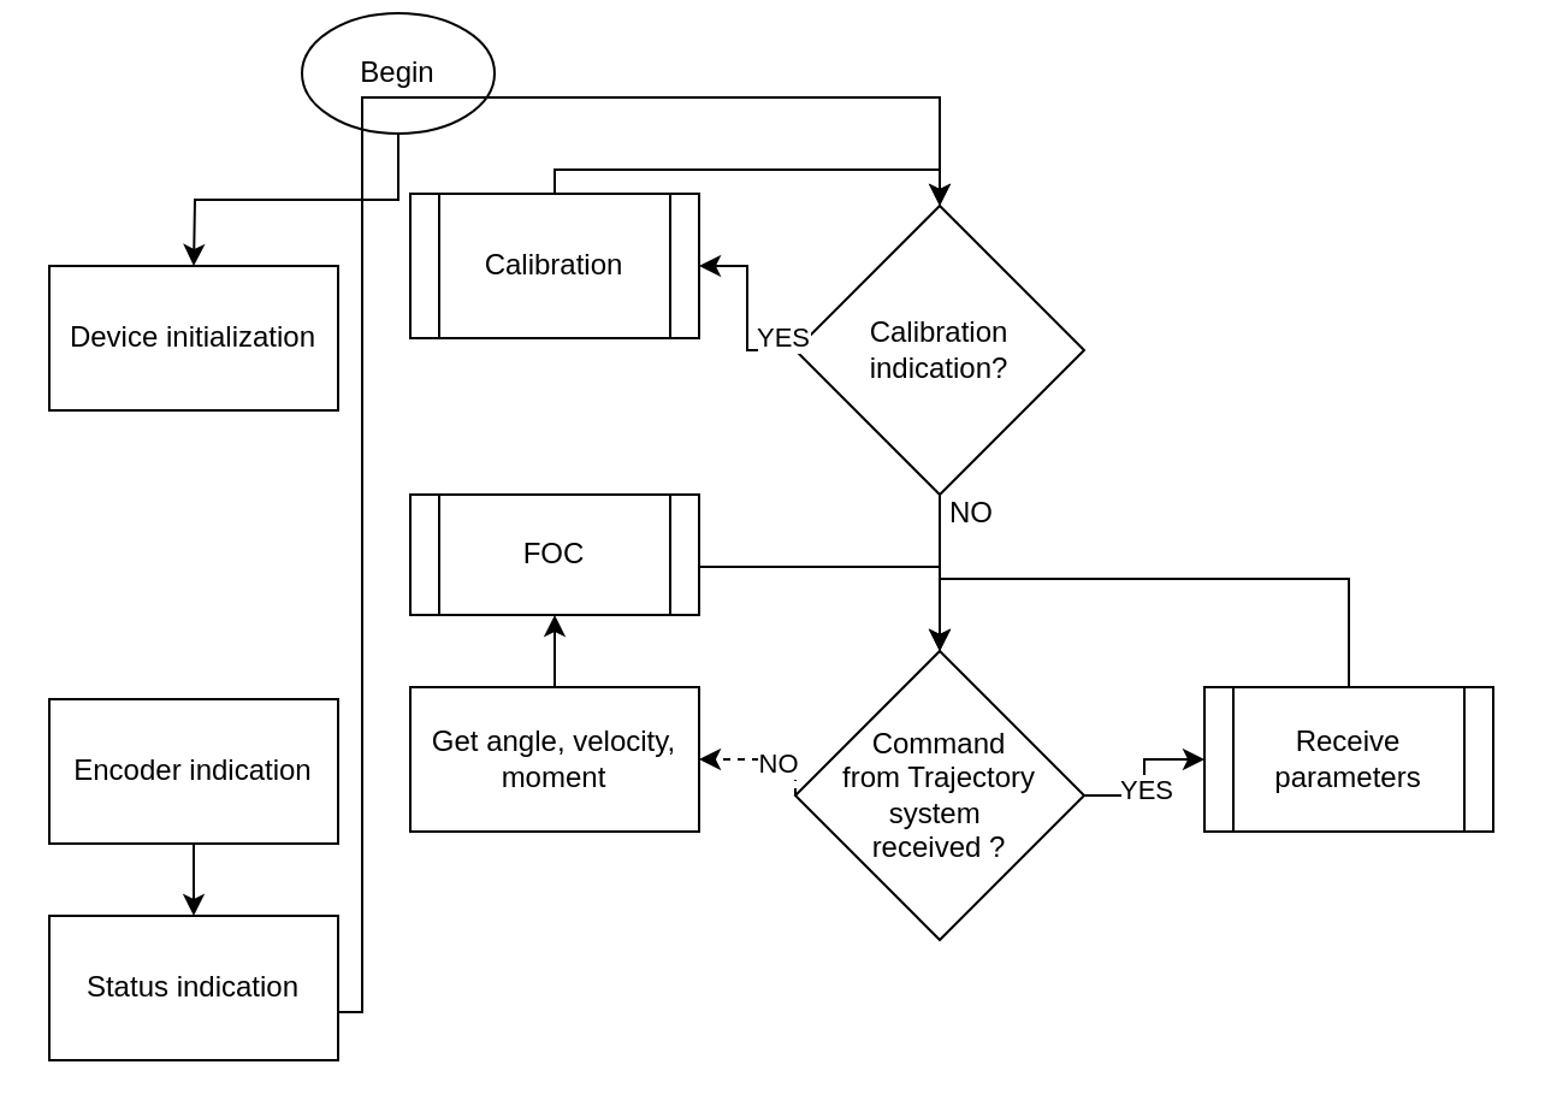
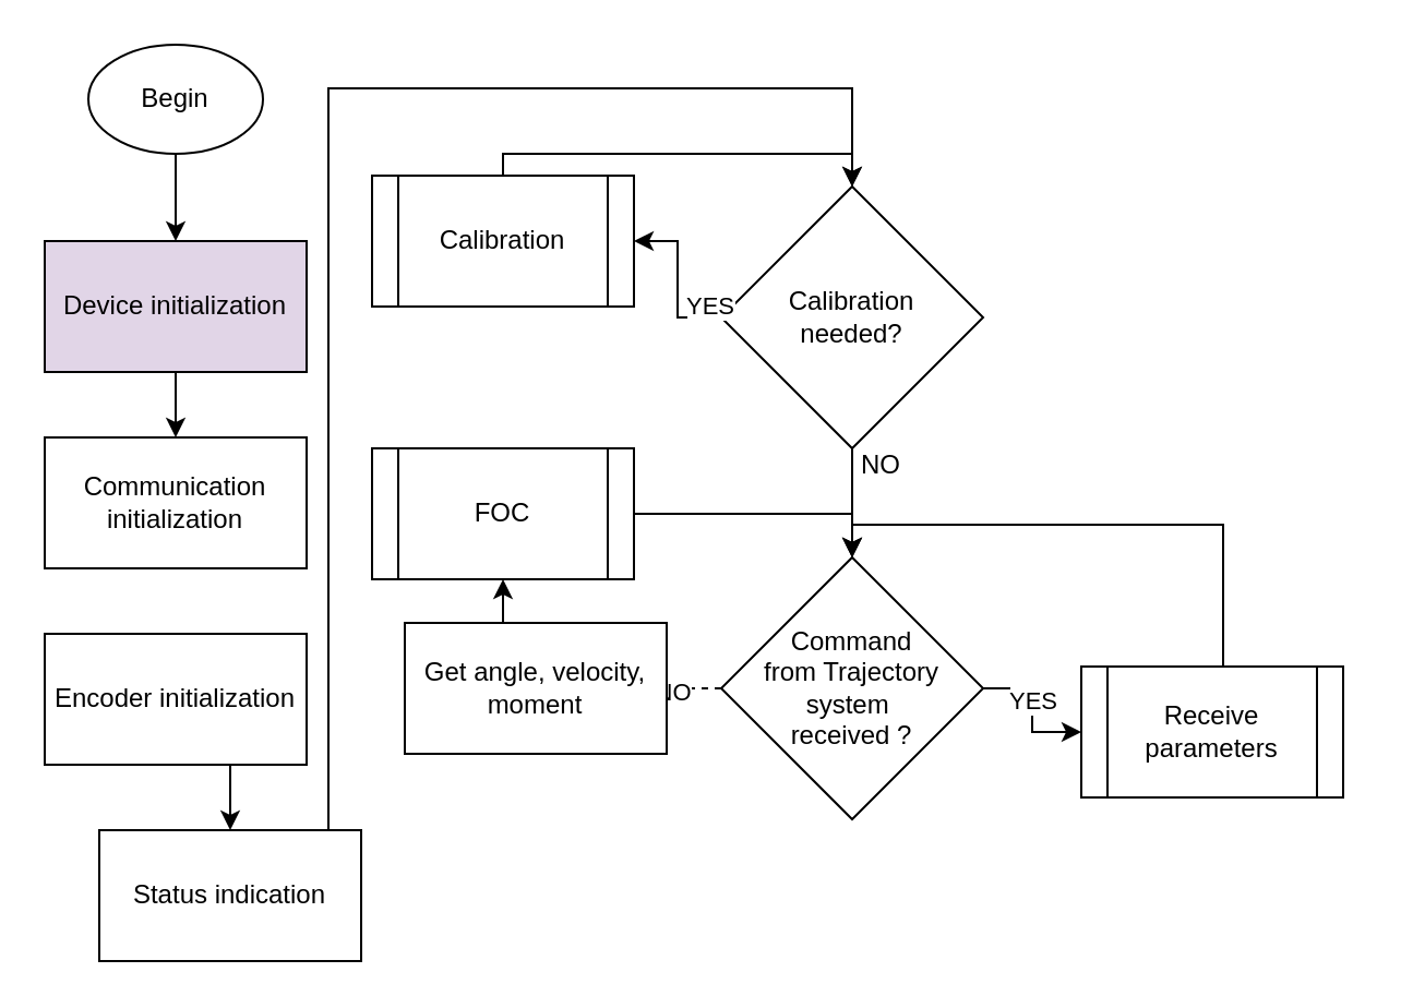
  <mxCell id="0" />
  <mxCell id="1" parent="0" />
  <mxCell id="2" style="edgeStyle=orthogonalEdgeStyle;rounded=0;orthogonalLoop=1;jettySize=auto;html=1;exitX=0.5;exitY=1;exitDx=0;exitDy=0;entryX=0.5;entryY=0;entryDx=0;entryDy=0;" parent="1" source="3" edge="1"><mxGeometry relative="1" as="geometry"><mxPoint x="80" y="110" as="targetPoint" /></mxGeometry></mxCell>
- <mxCell id="3" value="Begin" style="ellipse;whiteSpace=wrap;html=1;" parent="1" vertex="1"><mxGeometry x="125" y="5" width="80" height="50" as="geometry" /></mxCell>
+ <mxCell id="3" value="Begin" style="ellipse;whiteSpace=wrap;html=1;" parent="1" vertex="1"><mxGeometry x="40" y="20" width="80" height="50" as="geometry" /></mxCell>
+ <mxCell id="4" value="Communication initialization" style="rounded=0;whiteSpace=wrap;html=1;" parent="1" vertex="1"><mxGeometry x="20" y="200" width="120" height="60" as="geometry" /></mxCell>
  <mxCell id="5" style="edgeStyle=orthogonalEdgeStyle;rounded=0;orthogonalLoop=1;jettySize=auto;html=1;exitX=0.5;exitY=1;exitDx=0;exitDy=0;entryX=0.5;entryY=0;entryDx=0;entryDy=0;" parent="1" source="6" target="10" edge="1"><mxGeometry relative="1" as="geometry" /></mxCell>
- <mxCell id="6" value="Encoder indication" style="rounded=0;whiteSpace=wrap;html=1;" parent="1" vertex="1"><mxGeometry x="20" y="290" width="120" height="60" as="geometry" /></mxCell>
- <mxCell id="7" value="Device initialization" style="rounded=0;whiteSpace=wrap;html=1;" parent="1" vertex="1"><mxGeometry x="20" y="110" width="120" height="60" as="geometry" /></mxCell>
+ <mxCell id="6" value="Encoder initialization" style="rounded=0;whiteSpace=wrap;html=1;" parent="1" vertex="1"><mxGeometry x="20" y="290" width="120" height="60" as="geometry" /></mxCell>
+ <mxCell id="7" value="Device initialization" style="rounded=0;whiteSpace=wrap;html=1;fillColor=#e1d5e7;" parent="1" vertex="1"><mxGeometry x="20" y="110" width="120" height="60" as="geometry" /></mxCell>
+ <mxCell id="8" style="edgeStyle=orthogonalEdgeStyle;rounded=0;orthogonalLoop=1;jettySize=auto;html=1;exitX=0.5;exitY=1;exitDx=0;exitDy=0;entryX=0.5;entryY=0;entryDx=0;entryDy=0;" parent="1" source="7" target="4" edge="1"><mxGeometry relative="1" as="geometry" /></mxCell>
  <mxCell id="9" style="edgeStyle=orthogonalEdgeStyle;rounded=0;orthogonalLoop=1;jettySize=auto;html=1;exitX=1;exitY=0.5;exitDx=0;exitDy=0;entryX=0.5;entryY=0;entryDx=0;entryDy=0;" parent="1" source="10" target="12" edge="1"><mxGeometry relative="1" as="geometry"><mxPoint x="240" y="-30" as="targetPoint" /><Array as="points"><mxPoint x="140" y="420" /><mxPoint x="150" y="420" /><mxPoint x="150" y="40" /><mxPoint x="390" y="40" /></Array></mxGeometry></mxCell>
- <mxCell id="10" value="Status indication" style="rounded=0;whiteSpace=wrap;html=1;" parent="1" vertex="1"><mxGeometry x="20" y="380" width="120" height="60" as="geometry" /></mxCell>
+ <mxCell id="10" value="Status indication" style="rounded=0;whiteSpace=wrap;html=1;" parent="1" vertex="1"><mxGeometry x="45" y="380" width="120" height="60" as="geometry" /></mxCell>
  <mxCell id="11" style="edgeStyle=orthogonalEdgeStyle;rounded=0;orthogonalLoop=1;jettySize=auto;html=1;exitX=0.5;exitY=1;exitDx=0;exitDy=0;" parent="1" source="12" edge="1" target="15"><mxGeometry relative="1" as="geometry"><mxPoint x="330" y="265" as="targetPoint" /><Array as="points" /></mxGeometry></mxCell>
- <mxCell id="12" value="&lt;div&gt;Calibration&lt;/div&gt;&lt;div&gt;indication?&lt;/div&gt;" style="rhombus;whiteSpace=wrap;html=1;" parent="1" vertex="1"><mxGeometry x="330" y="85" width="120" height="120" as="geometry" /></mxCell>
+ <mxCell id="12" value="&lt;div&gt;Calibration&lt;/div&gt;&lt;div&gt;needed?&lt;/div&gt;" style="rhombus;whiteSpace=wrap;html=1;" parent="1" vertex="1"><mxGeometry x="330" y="85" width="120" height="120" as="geometry" /></mxCell>
  <mxCell id="13" style="edgeStyle=orthogonalEdgeStyle;rounded=0;orthogonalLoop=1;jettySize=auto;html=1;exitX=1;exitY=0.5;exitDx=0;exitDy=0;entryX=0;entryY=0.5;entryDx=0;entryDy=0;" edge="1" parent="1" source="15" target="20"><mxGeometry relative="1" as="geometry" /></mxCell>
  <mxCell id="14" value="YES" style="edgeLabel;html=1;align=center;verticalAlign=middle;resizable=0;points=[];" vertex="1" connectable="0" parent="13"><mxGeometry x="-0.126" relative="1" as="geometry"><mxPoint as="offset" /></mxGeometry></mxCell>
- <mxCell id="15" value="Command&lt;br&gt;&lt;div&gt;from Trajectory system&amp;nbsp;&lt;/div&gt;&lt;div&gt;received ?&lt;/div&gt;" style="rhombus;whiteSpace=wrap;html=1;" parent="1" vertex="1"><mxGeometry x="330" y="270" width="120" height="120" as="geometry" /></mxCell>
+ <mxCell id="15" value="Command&lt;br&gt;&lt;div&gt;from Trajectory system&amp;nbsp;&lt;/div&gt;&lt;div&gt;received ?&lt;/div&gt;" style="rhombus;whiteSpace=wrap;html=1;" parent="1" vertex="1"><mxGeometry x="330" y="255" width="120" height="120" as="geometry" /></mxCell>
  <mxCell id="16" style="edgeStyle=orthogonalEdgeStyle;rounded=0;orthogonalLoop=1;jettySize=auto;html=1;exitX=0;exitY=0.5;exitDx=0;exitDy=0;entryX=1;entryY=0.5;entryDx=0;entryDy=0;dashed=1;" parent="1" source="15" target="26" edge="1"><mxGeometry relative="1" as="geometry"><mxPoint x="340" y="315" as="sourcePoint" /><mxPoint x="331.28" y="390" as="targetPoint" /><Array as="points"><mxPoint x="290" y="315" /></Array></mxGeometry></mxCell>
  <mxCell id="17" value="NO" style="edgeLabel;html=1;align=center;verticalAlign=middle;resizable=0;points=[];" parent="16" vertex="1" connectable="0"><mxGeometry x="-0.021" y="-3" relative="1" as="geometry"><mxPoint x="4" y="4" as="offset" /></mxGeometry></mxCell>
  <mxCell id="18" value="NO" style="text;html=1;align=center;verticalAlign=middle;resizable=0;points=[];autosize=1;strokeColor=none;fillColor=none;" parent="1" vertex="1"><mxGeometry x="383" y="198" width="40" height="30" as="geometry" /></mxCell>
  <mxCell id="19" style="edgeStyle=orthogonalEdgeStyle;rounded=0;orthogonalLoop=1;jettySize=auto;html=1;exitX=0.5;exitY=0;exitDx=0;exitDy=0;entryX=0.5;entryY=0;entryDx=0;entryDy=0;" edge="1" parent="1" source="20" target="15"><mxGeometry relative="1" as="geometry"><mxPoint x="390" y="250" as="targetPoint" /><mxPoint x="560" y="275" as="sourcePoint" /><Array as="points"><mxPoint x="560" y="240" /><mxPoint x="390" y="240" /></Array></mxGeometry></mxCell>
- <mxCell id="20" value="Receive parameters" style="shape=process;whiteSpace=wrap;html=1;backgroundOutline=1;" vertex="1" parent="1"><mxGeometry x="500" y="285" width="120" height="60" as="geometry" /></mxCell>
+ <mxCell id="20" value="Receive parameters" style="shape=process;whiteSpace=wrap;html=1;backgroundOutline=1;" vertex="1" parent="1"><mxGeometry x="495" y="305" width="120" height="60" as="geometry" /></mxCell>
  <mxCell id="21" style="edgeStyle=orthogonalEdgeStyle;rounded=0;orthogonalLoop=1;jettySize=auto;html=1;exitX=1;exitY=0.5;exitDx=0;exitDy=0;entryX=0.5;entryY=0;entryDx=0;entryDy=0;" edge="1" parent="1" source="22" target="15"><mxGeometry relative="1" as="geometry"><mxPoint x="390" y="240" as="targetPoint" /><Array as="points"><mxPoint x="390" y="235" /></Array></mxGeometry></mxCell>
- <mxCell id="22" value="FOC" style="shape=process;whiteSpace=wrap;html=1;backgroundOutline=1;" vertex="1" parent="1"><mxGeometry x="170" y="205" width="120" height="50" as="geometry" /></mxCell>
+ <mxCell id="22" value="FOC" style="shape=process;whiteSpace=wrap;html=1;backgroundOutline=1;" vertex="1" parent="1"><mxGeometry x="170" y="205" width="120" height="60" as="geometry" /></mxCell>
  <mxCell id="23" style="edgeStyle=orthogonalEdgeStyle;rounded=0;orthogonalLoop=1;jettySize=auto;html=1;exitX=0.5;exitY=0;exitDx=0;exitDy=0;entryX=0.5;entryY=0;entryDx=0;entryDy=0;" edge="1" parent="1" source="24" target="12"><mxGeometry relative="1" as="geometry"><mxPoint x="382.97" y="85.21" as="targetPoint" /><mxPoint x="222.97" y="114.97" as="sourcePoint" /><Array as="points"><mxPoint x="230" y="70" /><mxPoint x="390" y="70" /></Array></mxGeometry></mxCell>
  <mxCell id="24" value="Calibration" style="shape=process;whiteSpace=wrap;html=1;backgroundOutline=1;" vertex="1" parent="1"><mxGeometry x="170" y="80" width="120" height="60" as="geometry" /></mxCell>
  <mxCell id="25" value="YES" style="edgeStyle=orthogonalEdgeStyle;rounded=0;orthogonalLoop=1;jettySize=auto;html=1;exitX=0;exitY=0.5;exitDx=0;exitDy=0;entryX=1;entryY=0.5;entryDx=0;entryDy=0;" edge="1" parent="1" source="12" target="24"><mxGeometry x="-0.333" y="-15" relative="1" as="geometry"><mxPoint x="450" y="145" as="sourcePoint" /><mxPoint x="500" y="145" as="targetPoint" /><mxPoint as="offset" /></mxGeometry></mxCell>
- <mxCell id="26" value="Get angle, velocity, moment" style="rounded=0;whiteSpace=wrap;html=1;" vertex="1" parent="1"><mxGeometry x="170" y="285" width="120" height="60" as="geometry" /></mxCell>
+ <mxCell id="26" value="Get angle, velocity, moment" style="rounded=0;whiteSpace=wrap;html=1;" vertex="1" parent="1"><mxGeometry x="185" y="285" width="120" height="60" as="geometry" /></mxCell>
  <mxCell id="27" style="edgeStyle=orthogonalEdgeStyle;rounded=0;orthogonalLoop=1;jettySize=auto;html=1;exitX=0.5;exitY=0;exitDx=0;exitDy=0;entryX=0.5;entryY=1;entryDx=0;entryDy=0;" edge="1" parent="1" source="26" target="22"><mxGeometry relative="1" as="geometry" /></mxCell>
